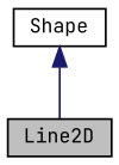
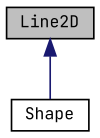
  digraph {
    fontname="JetBrains Mono"
    node [color=black fontname="JetBrains Mono" fontsize=10 shape=record style=filled]
    n1 [fillcolor=grey75 fontcolor=black height=0.2 label=Line2D width=0.4]
    n2 [fillcolor=white height=0.2 label=Shape width=0.4]
-   n2 -> n1 [color=midnightblue dir=back fontname="JetBrains Mono" fontsize=10 labelfontname=Helvetica labelfontsize=10 style=solid]
+   n1 -> n2 [color=midnightblue dir=back fontname="JetBrains Mono" fontsize=10 labelfontname=Helvetica labelfontsize=10 style=solid]
  }
